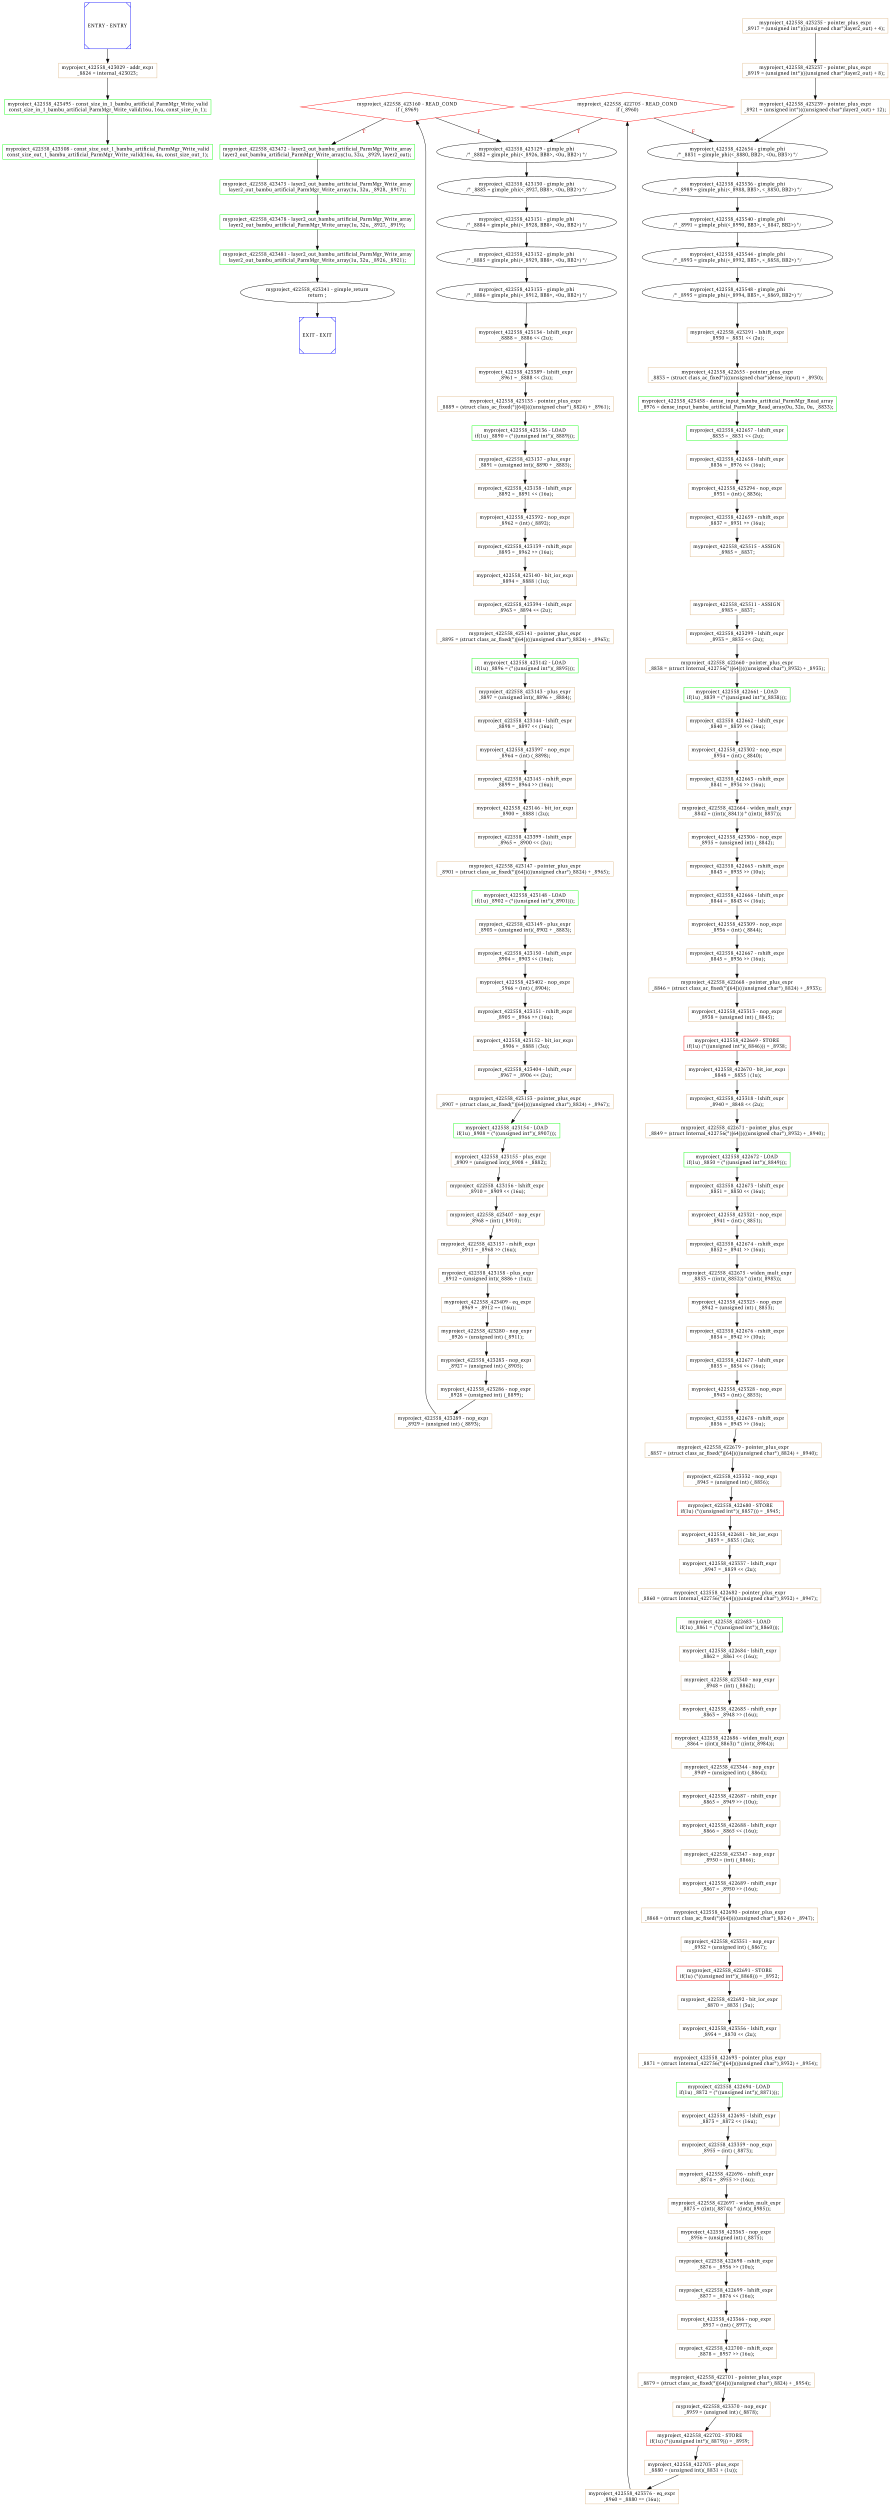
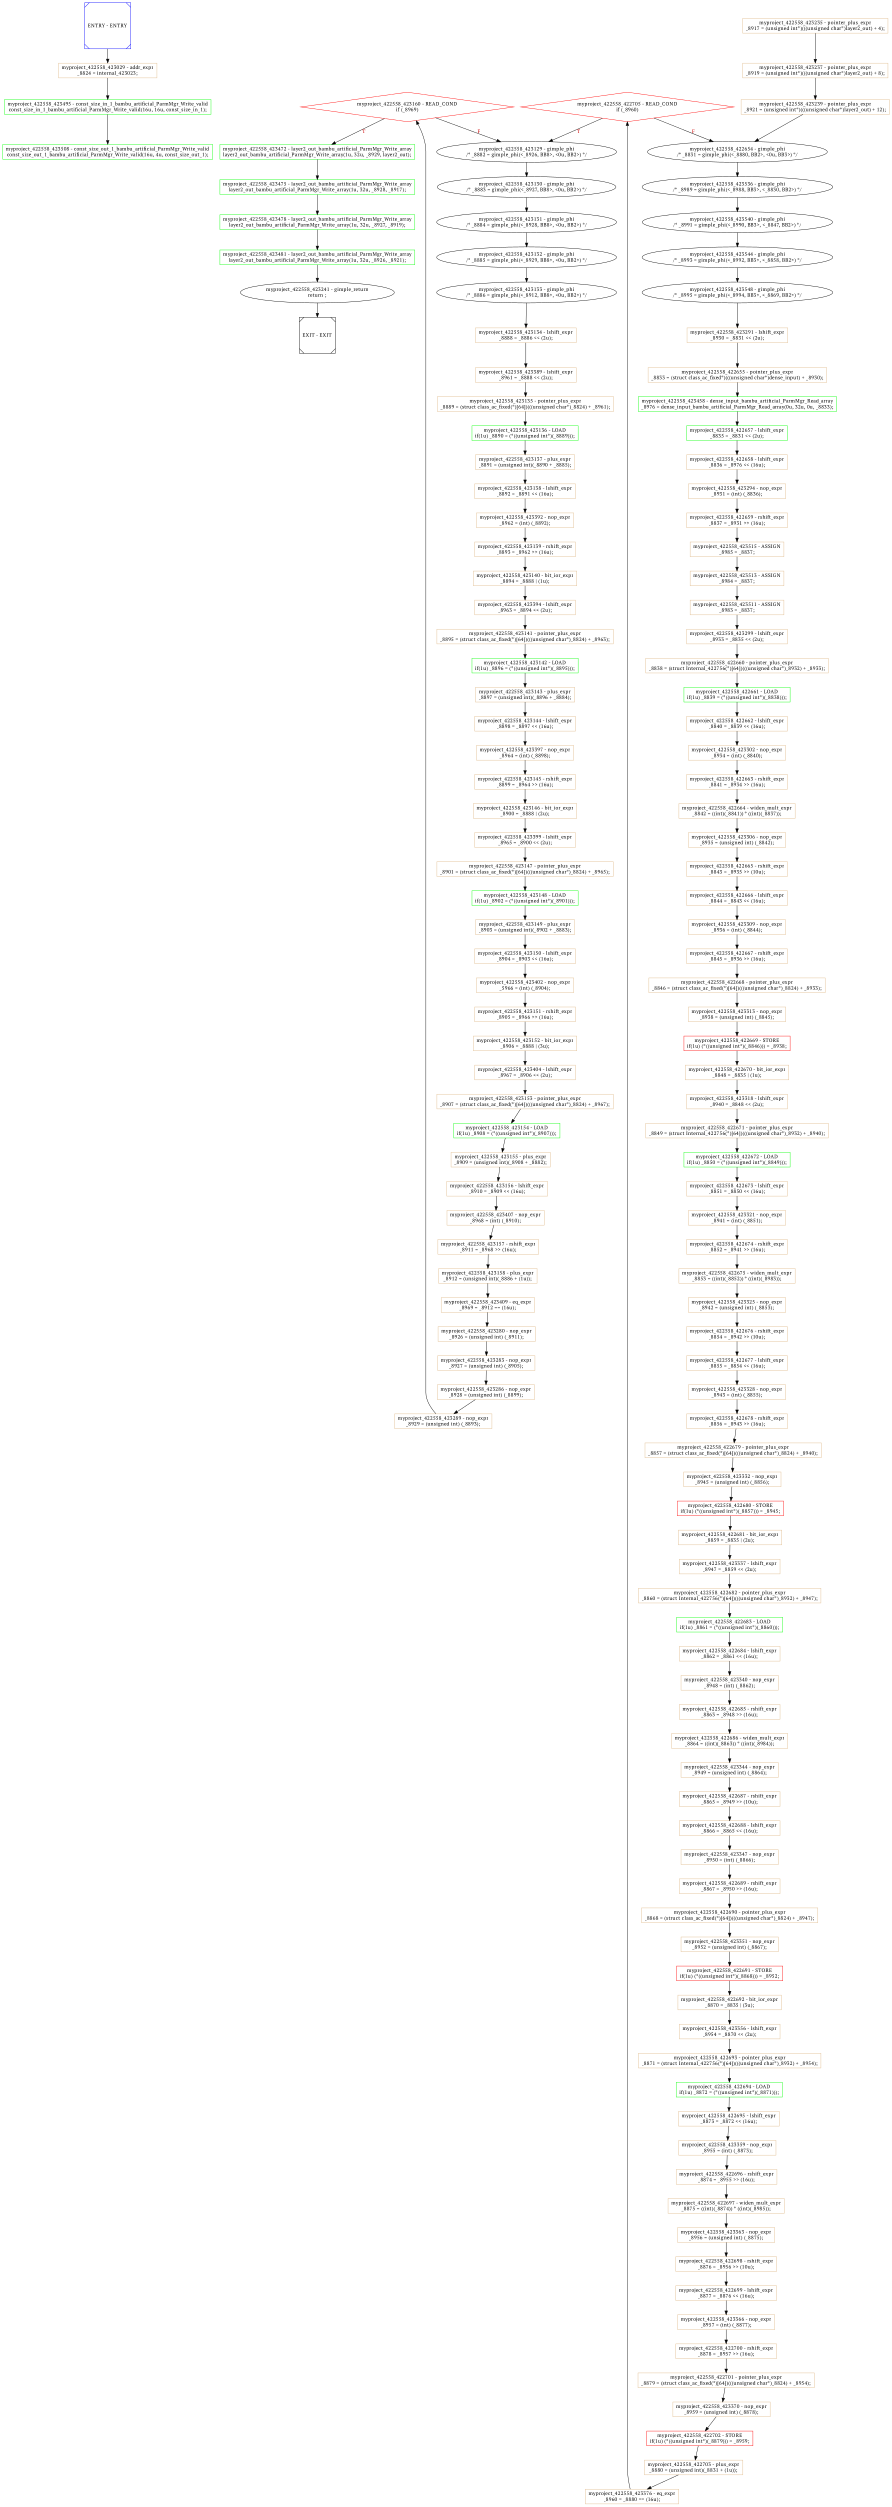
  digraph {
    fontname="PT Serif"
    node [color=burlywood fontname="PT Serif" shape=box]
    edge [fontcolor=red3 fontname="PT Serif"]
    n1 [color=blue label="ENTRY - ENTRY" shape=Msquare]
    n2 [label="myproject_422558_423029 - addr_expr\n_8824 = internal_423023;\n"]
    n3 [color=green label="myproject_422558_423495 - const_size_in_1_bambu_artificial_ParmMgr_Write_valid\nconst_size_in_1_bambu_artificial_ParmMgr_Write_valid(16u, 16u, const_size_in_1);\n"]
-   n4 [color=blue label="EXIT - EXIT" shape=Msquare]
+   n4 [color=black label="EXIT - EXIT" shape=Msquare]
    n5 [color=green label="myproject_422558_423508 - const_size_out_1_bambu_artificial_ParmMgr_Write_valid\nconst_size_out_1_bambu_artificial_ParmMgr_Write_valid(16u, 4u, const_size_out_1);\n"]
    n6 [label="myproject_422558_422654 - gimple_phi\n/* _8831 = gimple_phi(<_8880, BB2>, <0u, BB3>) */\n" color="" shape=""]
    n7 [label="myproject_422558_423536 - gimple_phi\n/* _8989 = gimple_phi(<_8988, BB3>, <_8830, BB2>) */\n" color="" shape=""]
    n8 [label="myproject_422558_423540 - gimple_phi\n/* _8991 = gimple_phi(<_8990, BB3>, <_8847, BB2>) */\n" color="" shape=""]
    n9 [label="myproject_422558_423544 - gimple_phi\n/* _8993 = gimple_phi(<_8992, BB3>, <_8858, BB2>) */\n" color="" shape=""]
    n10 [label="myproject_422558_423548 - gimple_phi\n/* _8995 = gimple_phi(<_8994, BB3>, <_8869, BB2>) */\n" color="" shape=""]
    n11 [label="myproject_422558_423291 - lshift_expr\n_8930 = _8831 << (2u);\n"]
    n12 [label="myproject_422558_422655 - pointer_plus_expr\n_8833 = (struct class_ac_fixed*)(((unsigned char*)dense_input) + _8930);\n"]
    n13 [color=green label="myproject_422558_423458 - dense_input_bambu_artificial_ParmMgr_Read_array\n_8976 = dense_input_bambu_artificial_ParmMgr_Read_array(0u, 32u, 0u, _8833);\n"]
    n14 [color=green label="myproject_422558_422657 - lshift_expr\n_8835 = _8831 << (2u);\n"]
    n15 [label="myproject_422558_422658 - lshift_expr\n_8836 = _8976 << (16u);\n"]
    n16 [label="myproject_422558_423294 - nop_expr\n_8931 = (int) (_8836);\n"]
    n17 [label="myproject_422558_422659 - rshift_expr\n_8837 = _8931 >> (16u);\n"]
    n18 [label="myproject_422558_423515 - ASSIGN\n_8985 = _8837;\n"]
+   n19 [label="myproject_422558_423513 - ASSIGN\n_8984 = _8837;\n"]
    n20 [label="myproject_422558_423511 - ASSIGN\n_8983 = _8837;\n"]
    n21 [label="myproject_422558_423299 - lshift_expr\n_8933 = _8835 << (2u);\n"]
    n22 [label="myproject_422558_422660 - pointer_plus_expr\n_8838 = (struct Internal_422756(*)[64])(((unsigned char*)_8932) + _8933);\n"]
    n23 [color=green label="myproject_422558_422661 - LOAD\nif(1u) _8839 = (*((unsigned int*)(_8838)));\n"]
    n24 [label="myproject_422558_422662 - lshift_expr\n_8840 = _8839 << (16u);\n"]
    n25 [label="myproject_422558_423302 - nop_expr\n_8934 = (int) (_8840);\n"]
    n26 [label="myproject_422558_422663 - rshift_expr\n_8841 = _8934 >> (16u);\n"]
    n27 [label="myproject_422558_422664 - widen_mult_expr\n_8842 = ((int)(_8841)) * ((int)(_8837));\n"]
    n28 [label="myproject_422558_423306 - nop_expr\n_8935 = (unsigned int) (_8842);\n"]
    n29 [label="myproject_422558_422665 - rshift_expr\n_8843 = _8935 >> (10u);\n"]
    n30 [label="myproject_422558_422666 - lshift_expr\n_8844 = _8843 << (16u);\n"]
    n31 [label="myproject_422558_423309 - nop_expr\n_8936 = (int) (_8844);\n"]
    n32 [label="myproject_422558_422667 - rshift_expr\n_8845 = _8936 >> (16u);\n"]
    n33 [label="myproject_422558_422668 - pointer_plus_expr\n_8846 = (struct class_ac_fixed(*)[64])(((unsigned char*)_8824) + _8933);\n"]
    n34 [label="myproject_422558_423313 - nop_expr\n_8938 = (unsigned int) (_8845);\n"]
    n35 [color=red label="myproject_422558_422669 - STORE\nif(1u) (*((unsigned int*)(_8846))) = _8938;\n"]
    n36 [label="myproject_422558_422670 - bit_ior_expr\n_8848 = _8835 | (1u);\n"]
    n37 [label="myproject_422558_423318 - lshift_expr\n_8940 = _8848 << (2u);\n"]
    n38 [label="myproject_422558_422671 - pointer_plus_expr\n_8849 = (struct Internal_422756(*)[64])(((unsigned char*)_8932) + _8940);\n"]
    n39 [color=green label="myproject_422558_422672 - LOAD\nif(1u) _8850 = (*((unsigned int*)(_8849)));\n"]
    n40 [label="myproject_422558_422673 - lshift_expr\n_8851 = _8850 << (16u);\n"]
    n41 [label="myproject_422558_423321 - nop_expr\n_8941 = (int) (_8851);\n"]
    n42 [label="myproject_422558_422674 - rshift_expr\n_8852 = _8941 >> (16u);\n"]
    n43 [label="myproject_422558_422675 - widen_mult_expr\n_8853 = ((int)(_8852)) * ((int)(_8983));\n"]
    n44 [label="myproject_422558_423325 - nop_expr\n_8942 = (unsigned int) (_8853);\n"]
    n45 [label="myproject_422558_422676 - rshift_expr\n_8854 = _8942 >> (10u);\n"]
    n46 [label="myproject_422558_422677 - lshift_expr\n_8855 = _8854 << (16u);\n"]
    n47 [label="myproject_422558_423328 - nop_expr\n_8943 = (int) (_8855);\n"]
    n48 [label="myproject_422558_422678 - rshift_expr\n_8856 = _8943 >> (16u);\n"]
    n49 [label="myproject_422558_422679 - pointer_plus_expr\n_8857 = (struct class_ac_fixed(*)[64])(((unsigned char*)_8824) + _8940);\n"]
    n50 [label="myproject_422558_423332 - nop_expr\n_8945 = (unsigned int) (_8856);\n"]
    n51 [color=red label="myproject_422558_422680 - STORE\nif(1u) (*((unsigned int*)(_8857))) = _8945;\n"]
    n52 [label="myproject_422558_422681 - bit_ior_expr\n_8859 = _8835 | (2u);\n"]
    n53 [label="myproject_422558_423337 - lshift_expr\n_8947 = _8859 << (2u);\n"]
    n54 [label="myproject_422558_422682 - pointer_plus_expr\n_8860 = (struct Internal_422756(*)[64])(((unsigned char*)_8932) + _8947);\n"]
    n55 [color=green label="myproject_422558_422683 - LOAD\nif(1u) _8861 = (*((unsigned int*)(_8860)));\n"]
    n56 [label="myproject_422558_422684 - lshift_expr\n_8862 = _8861 << (16u);\n"]
    n57 [label="myproject_422558_423340 - nop_expr\n_8948 = (int) (_8862);\n"]
    n58 [label="myproject_422558_422685 - rshift_expr\n_8863 = _8948 >> (16u);\n"]
    n59 [label="myproject_422558_422686 - widen_mult_expr\n_8864 = ((int)(_8863)) * ((int)(_8984));\n"]
    n60 [label="myproject_422558_423344 - nop_expr\n_8949 = (unsigned int) (_8864);\n"]
    n61 [label="myproject_422558_422687 - rshift_expr\n_8865 = _8949 >> (10u);\n"]
    n62 [label="myproject_422558_422688 - lshift_expr\n_8866 = _8865 << (16u);\n"]
    n63 [label="myproject_422558_423347 - nop_expr\n_8950 = (int) (_8866);\n"]
    n64 [label="myproject_422558_422689 - rshift_expr\n_8867 = _8950 >> (16u);\n"]
    n65 [label="myproject_422558_422690 - pointer_plus_expr\n_8868 = (struct class_ac_fixed(*)[64])(((unsigned char*)_8824) + _8947);\n"]
    n66 [label="myproject_422558_423351 - nop_expr\n_8952 = (unsigned int) (_8867);\n"]
    n67 [color=red label="myproject_422558_422691 - STORE\nif(1u) (*((unsigned int*)(_8868))) = _8952;\n"]
    n68 [label="myproject_422558_422692 - bit_ior_expr\n_8870 = _8835 | (3u);\n"]
    n69 [label="myproject_422558_423356 - lshift_expr\n_8954 = _8870 << (2u);\n"]
    n70 [label="myproject_422558_422693 - pointer_plus_expr\n_8871 = (struct Internal_422756(*)[64])(((unsigned char*)_8932) + _8954);\n"]
    n71 [color=green label="myproject_422558_422694 - LOAD\nif(1u) _8872 = (*((unsigned int*)(_8871)));\n"]
    n72 [label="myproject_422558_422695 - lshift_expr\n_8873 = _8872 << (16u);\n"]
    n73 [label="myproject_422558_423359 - nop_expr\n_8955 = (int) (_8873);\n"]
    n74 [label="myproject_422558_422696 - rshift_expr\n_8874 = _8955 >> (16u);\n"]
    n75 [label="myproject_422558_422697 - widen_mult_expr\n_8875 = ((int)(_8874)) * ((int)(_8985));\n"]
    n76 [label="myproject_422558_423363 - nop_expr\n_8956 = (unsigned int) (_8875);\n"]
    n77 [label="myproject_422558_422698 - rshift_expr\n_8876 = _8956 >> (10u);\n"]
    n78 [label="myproject_422558_422699 - lshift_expr\n_8877 = _8876 << (16u);\n"]
-   n79 [label="myproject_422558_423366 - nop_expr\n_8957 = (int) (_8977);\n"]
+   n79 [label="myproject_422558_423366 - nop_expr\n_8957 = (int) (_8877);\n"]
    n80 [label="myproject_422558_422700 - rshift_expr\n_8878 = _8957 >> (16u);\n"]
    n81 [label="myproject_422558_422701 - pointer_plus_expr\n_8879 = (struct class_ac_fixed(*)[64])(((unsigned char*)_8824) + _8954);\n"]
    n82 [label="myproject_422558_423370 - nop_expr\n_8959 = (unsigned int) (_8878);\n"]
    n83 [color=red label="myproject_422558_422702 - STORE\nif(1u) (*((unsigned int*)(_8879))) = _8959;\n"]
    n84 [label="myproject_422558_422703 - plus_expr\n_8880 = (unsigned int)(_8831 + (1u));\n"]
    n85 [label="myproject_422558_423376 - eq_expr\n_8960 = _8880 == (16u);\n"]
    n86 [color=red label="myproject_422558_422705 - READ_COND\nif (_8960)\n" shape=diamond]
    n87 [label="myproject_422558_423129 - gimple_phi\n/* _8882 = gimple_phi(<_8926, BB8>, <0u, BB2>) */\n" color="" shape=""]
    n88 [label="myproject_422558_423130 - gimple_phi\n/* _8883 = gimple_phi(<_8927, BB8>, <0u, BB2>) */\n" color="" shape=""]
    n89 [label="myproject_422558_423131 - gimple_phi\n/* _8884 = gimple_phi(<_8928, BB8>, <0u, BB2>) */\n" color="" shape=""]
    n90 [label="myproject_422558_423235 - pointer_plus_expr\n_8917 = (unsigned int*)(((unsigned char*)layer2_out) + 4);\n"]
    n91 [label="myproject_422558_423237 - pointer_plus_expr\n_8919 = (unsigned int*)(((unsigned char*)layer2_out) + 8);\n"]
    n92 [label="myproject_422558_423239 - pointer_plus_expr\n_8921 = (unsigned int*)(((unsigned char*)layer2_out) + 12);\n"]
    n93 [label="myproject_422558_423132 - gimple_phi\n/* _8885 = gimple_phi(<_8929, BB8>, <0u, BB2>) */\n" color="" shape=""]
    n94 [label="myproject_422558_423133 - gimple_phi\n/* _8886 = gimple_phi(<_8912, BB8>, <0u, BB2>) */\n" color="" shape=""]
    n95 [label="myproject_422558_423134 - lshift_expr\n_8888 = _8886 << (2u);\n"]
    n96 [label="myproject_422558_423389 - lshift_expr\n_8961 = _8888 << (2u);\n"]
    n97 [label="myproject_422558_423135 - pointer_plus_expr\n_8889 = (struct class_ac_fixed(*)[64])(((unsigned char*)_8824) + _8961);\n"]
    n98 [color=green label="myproject_422558_423136 - LOAD\nif(1u) _8890 = (*((unsigned int*)(_8889)));\n"]
    n99 [label="myproject_422558_423137 - plus_expr\n_8891 = (unsigned int)(_8890 + _8885);\n"]
    n100 [label="myproject_422558_423138 - lshift_expr\n_8892 = _8891 << (16u);\n"]
    n101 [label="myproject_422558_423392 - nop_expr\n_8962 = (int) (_8892);\n"]
    n102 [label="myproject_422558_423139 - rshift_expr\n_8893 = _8962 >> (16u);\n"]
    n103 [label="myproject_422558_423140 - bit_ior_expr\n_8894 = _8888 | (1u);\n"]
    n104 [label="myproject_422558_423394 - lshift_expr\n_8963 = _8894 << (2u);\n"]
    n105 [label="myproject_422558_423141 - pointer_plus_expr\n_8895 = (struct class_ac_fixed(*)[64])(((unsigned char*)_8824) + _8963);\n"]
    n106 [color=green label="myproject_422558_423142 - LOAD\nif(1u) _8896 = (*((unsigned int*)(_8895)));\n"]
    n107 [label="myproject_422558_423143 - plus_expr\n_8897 = (unsigned int)(_8896 + _8884);\n"]
    n108 [label="myproject_422558_423144 - lshift_expr\n_8898 = _8897 << (16u);\n"]
    n109 [label="myproject_422558_423397 - nop_expr\n_8964 = (int) (_8898);\n"]
    n110 [label="myproject_422558_423145 - rshift_expr\n_8899 = _8964 >> (16u);\n"]
    n111 [label="myproject_422558_423146 - bit_ior_expr\n_8900 = _8888 | (2u);\n"]
    n112 [label="myproject_422558_423399 - lshift_expr\n_8965 = _8900 << (2u);\n"]
    n113 [label="myproject_422558_423147 - pointer_plus_expr\n_8901 = (struct class_ac_fixed(*)[64])(((unsigned char*)_8824) + _8965);\n"]
    n114 [color=green label="myproject_422558_423148 - LOAD\nif(1u) _8902 = (*((unsigned int*)(_8901)));\n"]
    n115 [label="myproject_422558_423149 - plus_expr\n_8903 = (unsigned int)(_8902 + _8883);\n"]
    n116 [label="myproject_422558_423150 - lshift_expr\n_8904 = _8903 << (16u);\n"]
    n117 [label="myproject_422558_423402 - nop_expr\n_5966 = (int) (_8904);\n"]
    n118 [label="myproject_422558_423151 - rshift_expr\n_8905 = _8966 >> (16u);\n"]
    n119 [label="myproject_422558_423152 - bit_ior_expr\n_8906 = _8888 | (3u);\n"]
    n120 [label="myproject_422558_423404 - lshift_expr\n_8967 = _8906 << (2u);\n"]
    n121 [label="myproject_422558_423153 - pointer_plus_expr\n_8907 = (struct class_ac_fixed(*)[64])(((unsigned char*)_8824) + _8967);\n"]
    n122 [color=green label="myproject_422558_423154 - LOAD\nif(1u) _8908 = (*((unsigned int*)(_8907)));\n"]
    n123 [label="myproject_422558_423155 - plus_expr\n_8909 = (unsigned int)(_8908 + _8882);\n"]
    n124 [label="myproject_422558_423156 - lshift_expr\n_8910 = _8909 << (16u);\n"]
    n125 [label="myproject_422558_423407 - nop_expr\n_8968 = (int) (_8910);\n"]
    n126 [label="myproject_422558_423157 - rshift_expr\n_8911 = _8968 >> (16u);\n"]
    n127 [label="myproject_422558_423158 - plus_expr\n_8912 = (unsigned int)(_8886 + (1u));\n"]
    n128 [label="myproject_422558_423409 - eq_expr\n_8969 = _8912 == (16u);\n"]
    n129 [label="myproject_422558_423280 - nop_expr\n_8926 = (unsigned int) (_8911);\n"]
    n130 [label="myproject_422558_423283 - nop_expr\n_8927 = (unsigned int) (_8905);\n"]
    n131 [label="myproject_422558_423286 - nop_expr\n_8928 = (unsigned int) (_8899);\n"]
    n132 [label="myproject_422558_423289 - nop_expr\n_8929 = (unsigned int) (_8893);\n"]
    n133 [color=red label="myproject_422558_423160 - READ_COND\nif (_8969)\n" shape=diamond]
    n134 [color=green label="myproject_422558_423472 - layer2_out_bambu_artificial_ParmMgr_Write_array\nlayer2_out_bambu_artificial_ParmMgr_Write_array(1u, 32u, _8929, layer2_out);\n"]
    n135 [color=green label="myproject_422558_423475 - layer2_out_bambu_artificial_ParmMgr_Write_array\nlayer2_out_bambu_artificial_ParmMgr_Write_array(1u, 32u, _8928, _8917);\n"]
    n136 [color=green label="myproject_422558_423478 - layer2_out_bambu_artificial_ParmMgr_Write_array\nlayer2_out_bambu_artificial_ParmMgr_Write_array(1u, 32u, _8927, _8919);\n"]
    n137 [color=green label="myproject_422558_423481 - layer2_out_bambu_artificial_ParmMgr_Write_array\nlayer2_out_bambu_artificial_ParmMgr_Write_array(1u, 32u, _8926, _8921);\n"]
    n138 [label="myproject_422558_423241 - gimple_return\nreturn ;\n" color="" shape=""]
    n1 -> n2
    n2 -> n3
    n3 -> n5
    n6 -> n7
    n7 -> n8
    n8 -> n9
    n9 -> n10
    n10 -> n11
    n11 -> n12
    n12 -> n13
    n13 -> n14
    n14 -> n15
    n15 -> n16
    n16 -> n17
    n17 -> n18
+   n18 -> n19
+   n19 -> n20
    n20 -> n21
    n21 -> n22
    n22 -> n23
    n23 -> n24
    n24 -> n25
    n25 -> n26
    n26 -> n27
    n27 -> n28
    n28 -> n29
    n29 -> n30
    n30 -> n31
    n31 -> n32
    n32 -> n33
    n33 -> n34
    n34 -> n35
    n35 -> n36
    n36 -> n37
    n37 -> n38
    n38 -> n39
    n39 -> n40
    n40 -> n41
    n41 -> n42
    n42 -> n43
    n43 -> n44
    n44 -> n45
    n45 -> n46
    n46 -> n47
    n47 -> n48
    n48 -> n49
    n49 -> n50
    n50 -> n51
    n51 -> n52
    n52 -> n53
    n53 -> n54
    n54 -> n55
    n55 -> n56
    n56 -> n57
    n57 -> n58
    n58 -> n59
    n59 -> n60
    n60 -> n61
    n61 -> n62
    n62 -> n63
    n63 -> n64
    n64 -> n65
    n65 -> n66
    n66 -> n67
    n67 -> n68
    n68 -> n69
    n69 -> n70
    n70 -> n71
    n71 -> n72
    n72 -> n73
    n73 -> n74
    n74 -> n75
    n75 -> n76
    n76 -> n77
    n77 -> n78
    n78 -> n79
    n79 -> n80
    n80 -> n81
    n81 -> n82
    n82 -> n83
    n83 -> n84
    n84 -> n85
    n85 -> n86
    n86 -> n6 [label=F]
    n86 -> n87 [label=T]
    n87 -> n88
    n88 -> n89
    n89 -> n93
    n90 -> n91
    n91 -> n92
    n92 -> n6
    n93 -> n94
    n94 -> n95
    n95 -> n96
    n96 -> n97
    n97 -> n98
    n98 -> n99
    n99 -> n100
    n100 -> n101
    n101 -> n102
    n102 -> n103
    n103 -> n104
    n104 -> n105
    n105 -> n106
    n106 -> n107
    n107 -> n108
    n108 -> n109
    n109 -> n110
    n110 -> n111
    n111 -> n112
    n112 -> n113
    n113 -> n114
    n114 -> n115
    n115 -> n116
    n116 -> n117
    n117 -> n118
    n118 -> n119
    n119 -> n120
    n120 -> n121
    n121 -> n122
    n122 -> n123
    n123 -> n124
    n124 -> n125
    n125 -> n126
    n126 -> n127
    n127 -> n128
    n128 -> n129
    n129 -> n130
    n130 -> n131
    n131 -> n132
    n132 -> n133
    n133 -> n87 [label=F]
    n133 -> n134 [label=T]
    n134 -> n135
    n135 -> n136
    n136 -> n137
    n137 -> n138
    n138 -> n4
  }
